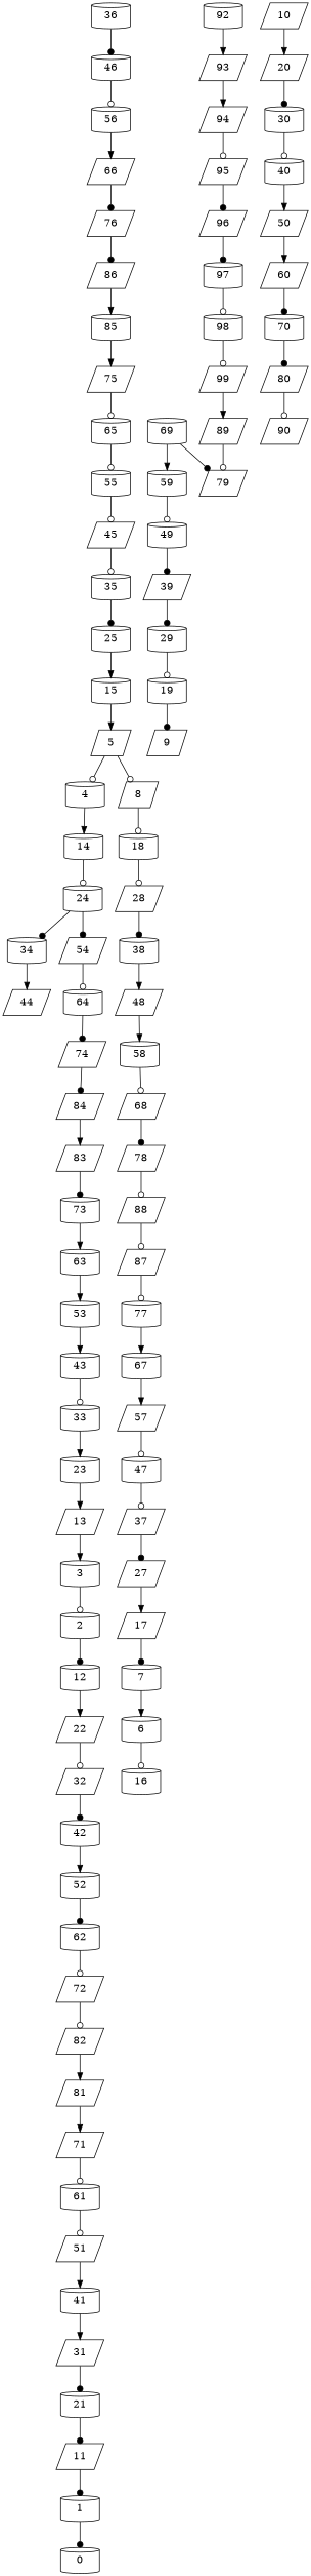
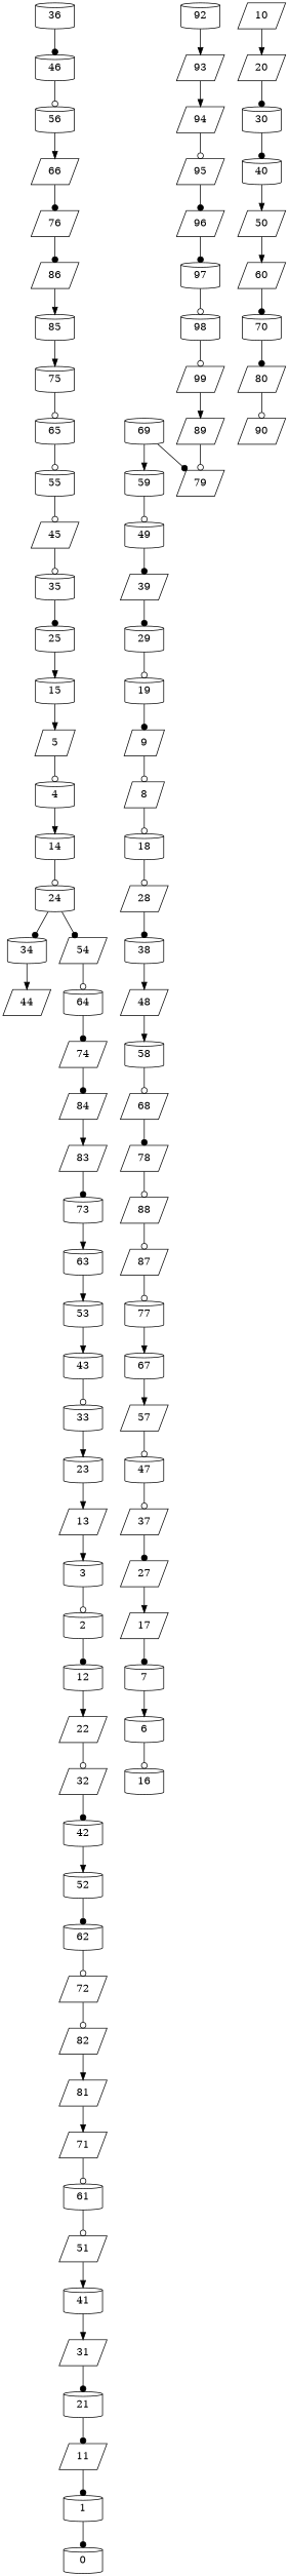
  digraph {
    node [shape=cylinder]
    edge [arrowhead=normal]
    n1 [label=0]
    n2 [label=1]
    n3 [label=2]
    n4 [label=12]
    n5 [label=22 shape=parallelogram]
    n6 [label=3]
    n7 [label=4]
    n8 [label=14]
    n9 [label=24]
    n10 [label=5 shape=parallelogram]
    n11 [label=6]
    n12 [label=16]
    n13 [label=7]
    n14 [label=8 shape=parallelogram]
    n15 [label=18]
    n16 [label=28 shape=parallelogram]
    n17 [label=9 shape=parallelogram]
    n18 [label=10 shape=parallelogram]
    n19 [label=20 shape=parallelogram]
    n20 [label=30]
    n21 [label=11 shape=parallelogram]
    n22 [label=32 shape=parallelogram]
    n23 [label=13 shape=parallelogram]
    n24 [label=34]
    n25 [label=54 shape=parallelogram]
    n26 [label=15]
    n27 [label=17 shape=parallelogram]
    n28 [label=38]
    n29 [label=19]
    n30 [label=40]
    n31 [label=21]
    n32 [label=42]
    n33 [label=23]
    n34 [label=44 shape=parallelogram]
    n35 [label=25]
    n36 [label=36]
    n37 [label=46]
    n38 [label=27 shape=parallelogram]
    n39 [label=48 shape=parallelogram]
    n40 [label=29]
    n41 [label=50 shape=parallelogram]
    n42 [label=31 shape=parallelogram]
    n43 [label=52]
    n44 [label=33]
    n45 [label=35]
    n46 [label=56]
    n47 [label=37 shape=parallelogram]
    n48 [label=58]
    n49 [label=39 shape=parallelogram]
    n50 [label=60 shape=parallelogram]
    n51 [label=41]
    n52 [label=62]
    n53 [label=43]
    n54 [label=64]
    n55 [label=45 shape=parallelogram]
    n56 [label=66 shape=parallelogram]
    n57 [label=47]
    n58 [label=68 shape=parallelogram]
    n59 [label=49]
    n60 [label=70]
    n61 [label=51 shape=parallelogram]
    n62 [label=72 shape=parallelogram]
    n63 [label=53]
    n64 [label=74 shape=parallelogram]
    n65 [label=55]
    n66 [label=76 shape=parallelogram]
    n67 [label=57 shape=parallelogram]
    n68 [label=78 shape=parallelogram]
    n69 [label=59]
    n70 [label=80 shape=parallelogram]
    n71 [label=61]
    n72 [label=82 shape=parallelogram]
    n73 [label=63]
    n74 [label=84 shape=parallelogram]
    n75 [label=65]
    n76 [label=86 shape=parallelogram]
    n77 [label=67]
    n78 [label=88 shape=parallelogram]
    n79 [label=69]
    n80 [label=79 shape=parallelogram]
    n81 [label=90 shape=parallelogram]
    n82 [label=71 shape=parallelogram]
    n83 [label=81 shape=parallelogram]
    n84 [label=73]
    n85 [label=83 shape=parallelogram]
-   n86 [label=75 shape=parallelogram]
+   n86 [label=75]
    n87 [label=85]
    n88 [label=77]
    n89 [label=87 shape=parallelogram]
    n90 [label=89 shape=parallelogram]
    n91 [label=92]
    n92 [label=93 shape=parallelogram]
    n93 [label=94 shape=parallelogram]
    n94 [label=95 shape=parallelogram]
    n95 [label=96 shape=parallelogram]
    n96 [label=97]
    n97 [label=98]
    n98 [label=99 shape=parallelogram]
    n2 -> n1 [arrowhead=dot]
    n3 -> n4 [arrowhead=dot]
    n4 -> n5
    n5 -> n22 [arrowhead=odot]
    n6 -> n3 [arrowhead=odot]
    n7 -> n8
    n8 -> n9 [arrowhead=odot]
    n9 -> n24 [arrowhead=dot]
    n9 -> n25 [arrowhead=dot]
    n10 -> n7 [arrowhead=odot]
    n11 -> n12 [arrowhead=odot]
    n13 -> n11
    n14 -> n15 [arrowhead=odot]
    n15 -> n16 [arrowhead=odot]
    n16 -> n28 [arrowhead=dot]
-   n10 -> n14 [arrowhead=odot]
+   n17 -> n14 [arrowhead=odot]
    n18 -> n19
    n19 -> n20 [arrowhead=dot]
-   n20 -> n30 [arrowhead=odot]
+   n20 -> n30 [arrowhead=dot]
    n21 -> n2 [arrowhead=dot]
    n22 -> n32 [arrowhead=dot]
    n23 -> n6
    n24 -> n34
    n25 -> n54 [arrowhead=odot]
    n26 -> n10
    n27 -> n13 [arrowhead=dot]
    n28 -> n39
    n29 -> n17 [arrowhead=dot]
    n30 -> n41
    n31 -> n21 [arrowhead=dot]
    n32 -> n43
    n33 -> n23
    n35 -> n26
    n36 -> n37 [arrowhead=dot]
    n37 -> n46 [arrowhead=odot]
    n38 -> n27
    n39 -> n48
    n40 -> n29 [arrowhead=odot]
    n41 -> n50
    n42 -> n31 [arrowhead=dot]
    n43 -> n52 [arrowhead=dot]
    n44 -> n33
    n45 -> n35 [arrowhead=dot]
    n46 -> n56
    n47 -> n38 [arrowhead=dot]
    n48 -> n58 [arrowhead=odot]
    n49 -> n40 [arrowhead=dot]
    n50 -> n60 [arrowhead=dot]
    n51 -> n42
    n52 -> n62 [arrowhead=odot]
    n53 -> n44 [arrowhead=odot]
    n54 -> n64 [arrowhead=dot]
    n55 -> n45 [arrowhead=odot]
    n56 -> n66 [arrowhead=dot]
    n57 -> n47 [arrowhead=odot]
    n58 -> n68 [arrowhead=dot]
    n59 -> n49 [arrowhead=dot]
    n60 -> n70 [arrowhead=dot]
    n61 -> n51
    n62 -> n72 [arrowhead=odot]
    n63 -> n53
    n64 -> n74 [arrowhead=dot]
    n65 -> n55 [arrowhead=odot]
    n66 -> n76 [arrowhead=dot]
    n67 -> n57 [arrowhead=odot]
    n68 -> n78 [arrowhead=odot]
    n69 -> n59 [arrowhead=odot]
    n70 -> n81 [arrowhead=odot]
    n71 -> n61 [arrowhead=odot]
    n72 -> n83
    n73 -> n63
    n74 -> n85
    n75 -> n65 [arrowhead=odot]
    n76 -> n87
    n77 -> n67
    n78 -> n89 [arrowhead=odot]
    n79 -> n69
    n79 -> n80 [arrowhead=dot]
    n82 -> n71 [arrowhead=odot]
    n83 -> n82
    n84 -> n73
    n85 -> n84 [arrowhead=dot]
    n86 -> n75 [arrowhead=odot]
    n87 -> n86
    n88 -> n77
    n89 -> n88 [arrowhead=odot]
    n90 -> n80 [arrowhead=odot]
    n91 -> n92
    n92 -> n93
    n93 -> n94 [arrowhead=odot]
    n94 -> n95 [arrowhead=dot]
    n95 -> n96 [arrowhead=dot]
    n96 -> n97 [arrowhead=odot]
    n97 -> n98 [arrowhead=odot]
    n98 -> n90
  }
